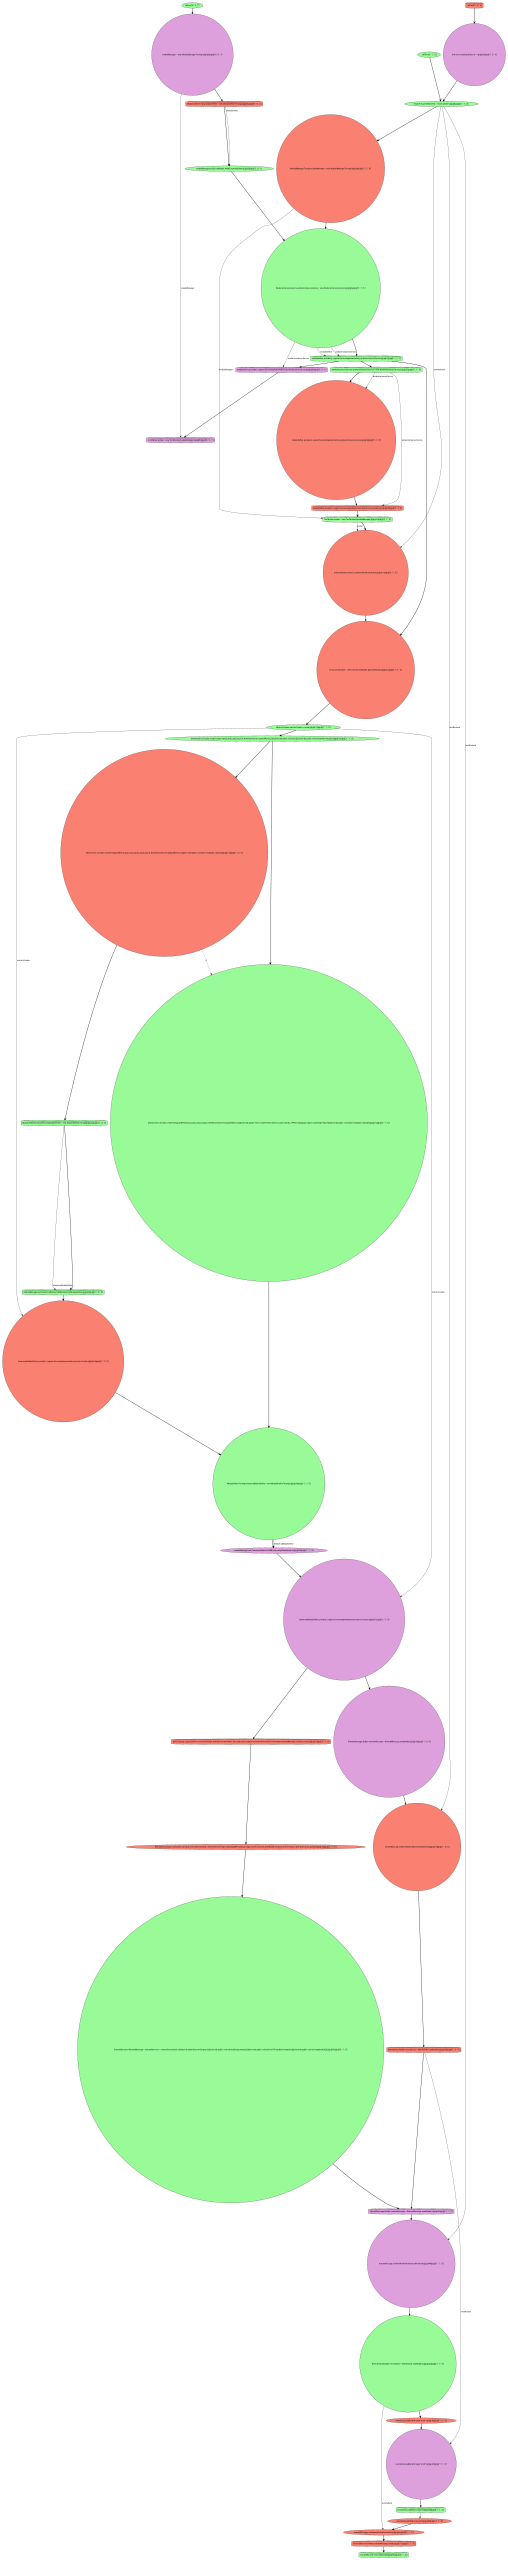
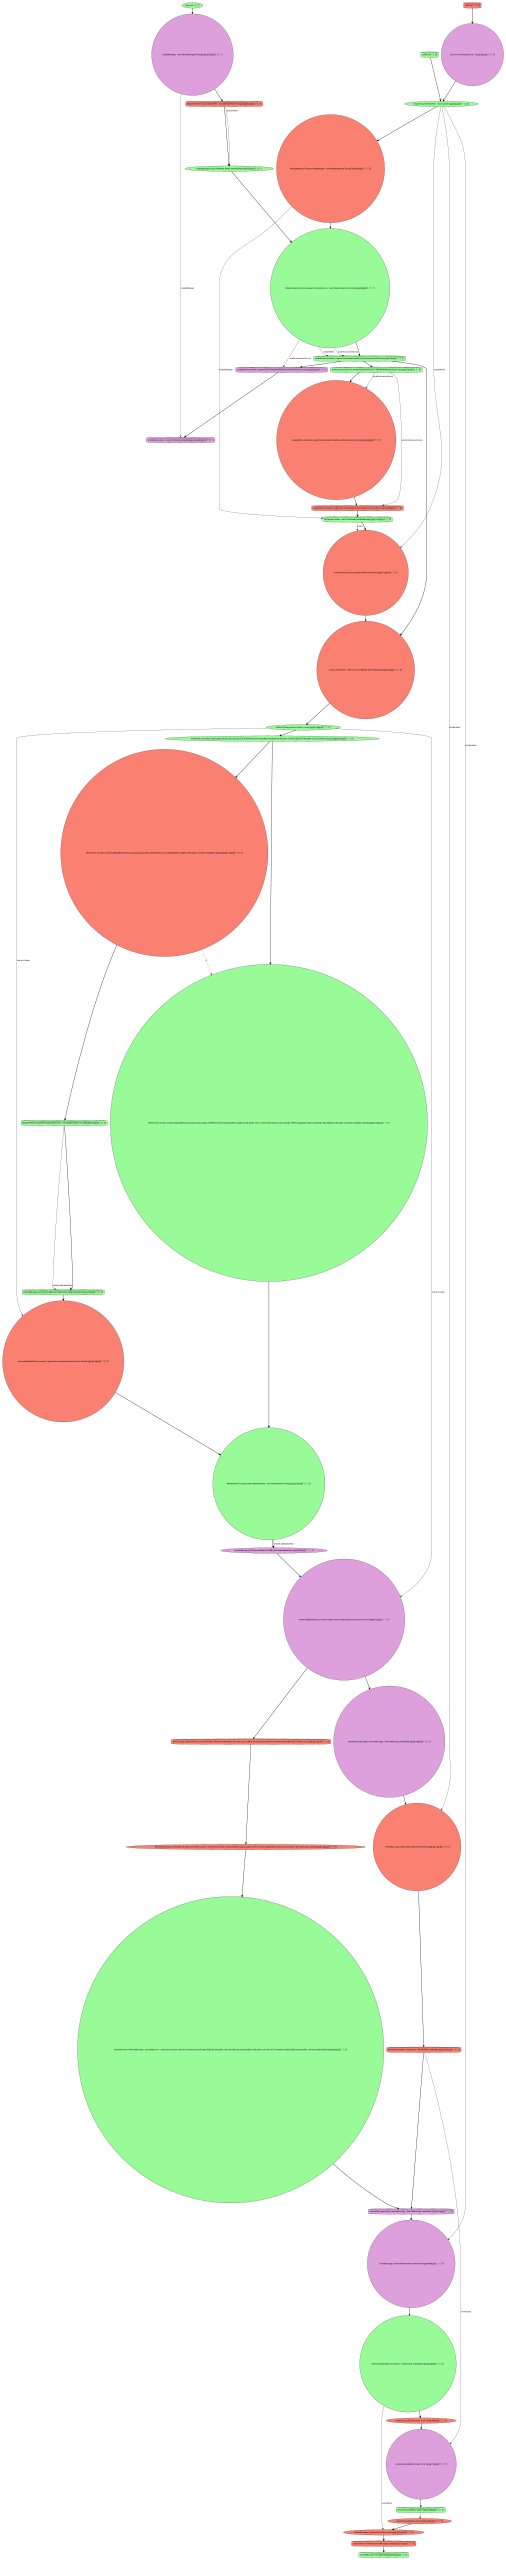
  digraph {
    fontname="Roboto Condensed"
    node [fillcolor=palegreen fontname="Roboto Condensed" shape=circle style=filled]
    edge [arrowhead=vee fontname="Roboto Condensed" style=bold]
    n1 [fillcolor=salmon label="workerInstancesService.put(testWorkerId,worker,)@@@11@@@['0', '1', '0']"]
    n2 [fillcolor=salmon label="String serverName = InProcessServerBuilder.generateName()@@@12@@@['1', '1', '0']"]
    n3 [label="MetricsCreator metricsCreator = mock()@@@13@@@['1', '1', '0']" shape=ellipse]
    n4 [fillcolor=salmon label="RemoteServiceGrpc.RemoteServiceStub remoteServiceStub = RemoteServiceGrpc.newStub(gRPCCleanup.register(InProcessChannelBuilder.forName(serverName).directExecutor().build()))@@@33@@@['0', '1', '0']" shape=ellipse]
    n5 [label="StreamObserver<RemoteMessage> streamObserver = remoteServiceStub.call(new StreamObserver<Empty>(){@Override public void onNext(Empty empty){}@Override public void onError(Throwable throwable){}@Override public void onCompleted(){}})@@@34@@@['0', '1', '0']"]
    n6 [fillcolor=plum label="RemoteMessage.Builder remoteMessage = RemoteMessage.newBuilder()@@@43@@@['1', '1', '0']" shape=cylinder]
    n7 [label="moduleManager.put(CoreModule.NAME,moduleDefine)@@@5@@@['0', '0', '1']" shape=ellipse]
    n8 [label="WorkerInstancesService workerInstancesService = new WorkerInstancesService()@@@6@@@['1', '1', '1']"]
    n9 [label="moduleDefine.provider().registerServiceImplementation(,workerInstancesService)@@@7@@@['1', '1', '1']" shape=cylinder]
    n10 [fillcolor=plum label="moduleDefine.provider().registerServiceImplementation(,workerInstancesService)@@@8@@@['0', '0', '1']" shape=cylinder]
    n11 [fillcolor=plum label="moduleManager = new ModuleManagerTesting()@@@3@@@['0', '0', '1']"]
    n12 [fillcolor=salmon label="ModuleDefineTesting moduleDefine = new ModuleDefineTesting()@@@4@@@['0', '0', '1']" shape=cylinder]
    n13 [fillcolor=plum label="TestWorker worker = new TestWorker(moduleManager)@@@9@@@['0', '0', '1']" shape=cylinder]
    n14 [label="TestWorker worker = new TestWorker(moduleManager)@@@10@@@['0', '1', '0']" shape=cylinder]
    n15 [label="when(metricsCreator.createHistogramMetric(any(),any(),any(),any())).thenReturn(new HistogramMetrics(){@Override public Timer createTimer(){return super.edu.fdu.CPPDG.tinypdg.pe.ExpressionInfo@11b4a78}@Override public void observe(double value){}})@@@21@@@['0', '1', '0']"]
    n16 [label="ModuleDefineTesting telemetryModuleDefine = new ModuleDefineTesting()@@@29@@@['1', '1', '0']"]
    n17 [fillcolor=plum label="moduleManager.put(TelemetryModule.NAME,telemetryModuleDefine)@@@30@@@['1', '1', '0']" shape=ellipse]
    n18 [fillcolor=salmon label="telemetryModuleDefine.provider().registerServiceImplementation(,metricsCreator)@@@24@@@['1', '0', '0']"]
-   n19 [label="callTest['0', '1', '0']" shape=ellipse]
+   n19 [label="callTest['0', '1', '0']" shape=cylinder]
    n20 [label="final String testWorkerId = \"mock-worker\"@@@3@@@['1', '1', '0']" shape=ellipse]
    n21 [fillcolor=salmon label="ModuleManagerTesting moduleManager = new ModuleManagerTesting()@@@4@@@['1', '1', '0']"]
    n22 [fillcolor=salmon label="remoteMessage.setNextWorkerName(testWorkerId)@@@37@@@['1', '0', '0']"]
    n23 [fillcolor=plum label="remoteMessage.setNextWorkerName(testWorkerId)@@@44@@@['1', '1', '0']"]
    n24 [fillcolor=salmon label="streamObserver.onNext(remoteMessage.build())@@@51@@@['0', '1', '0']" shape=cylinder]
    n25 [label="streamObserver.onCompleted()@@@52@@@['0', '1', '0']" shape=cylinder]
    n26 [fillcolor=plum label="remoteData.addDataStrings(\"test2\")@@@47@@@['1', '1', '0']"]
    n27 [label="remoteData.addDataLongs(10)@@@48@@@['1', '1', '0']" shape=cylinder]
    n28 [fillcolor=salmon label="remoteData.addDataLongs(20)@@@49@@@['1', '1', '0']" shape=ellipse]
    n29 [fillcolor=salmon label="remoteMessage.setRemoteData(remoteData)@@@50@@@['0', '1', '0']" shape=ellipse]
    n30 [label="RemoteData.Builder remoteData = RemoteData.newBuilder()@@@45@@@['1', '1', '0']"]
    n31 [fillcolor=salmon label="remoteData.addDataStrings(\"test1\")@@@46@@@['1', '1', '0']" shape=ellipse]
    n32 [label="WorkerInstancesService workerInstancesService = new WorkerInstancesService()@@@7@@@['0', '1', '0']" shape=cylinder]
    n33 [fillcolor=salmon label="moduleDefine.provider().registerServiceImplementation(,workerInstancesService)@@@8@@@['0', '1', '0']"]
    n34 [fillcolor=salmon label="moduleDefine.provider().registerServiceImplementation(,workerInstancesService)@@@9@@@['0', '1', '0']" shape=cylinder]
    n35 [fillcolor=salmon label="gRPCCleanup.register(InProcessServerBuilder.forName(serverName).directExecutor().addService(new RemoteServiceHandler(moduleManager)).build().start())@@@32@@@['0', '1', '0']" shape=cylinder]
    n36 [fillcolor=salmon label="RemoteData.Builder remoteData = RemoteData.newBuilder()@@@38@@@['1', '0', '0']" shape=cylinder]
    n37 [fillcolor=plum label="telemetryModuleDefine.provider().registerServiceImplementation(,metricsCreator)@@@31@@@['1', '1', '0']"]
    n38 [label="when(metricsCreator.createCounter(any(),any(),any(),any())).thenReturn(new CounterMetrics(){@Override public void inc(){}@Override public void inc(double value){}})@@@14@@@['1', '1', '0']" shape=ellipse]
    n39 [fillcolor=plum label="final int streamDataClassId = 1@@@3@@@['1', '0', '0']"]
    n40 [fillcolor=plum label="RemoteMessage.Builder remoteMessage = RemoteMessage.newBuilder()@@@36@@@['1', '0', '0']"]
    n41 [fillcolor=salmon label="callTest['1', '0', '0']" shape=cylinder]
    n42 [fillcolor=salmon label="when(metricsCreator.createHistogramMetric(any(),any(),any(),any(),any())).thenReturn(new HistogramMetrics(){@Override public void observe(double value){}})@@@17@@@['1', '0', '0']"]
    n43 [label="ModuleDefineTesting telemetryModuleDefine = new ModuleDefineTesting()@@@22@@@['1', '0', '0']" shape=cylinder]
    n44 [label="moduleManager.put(TelemetryModule.NAME,telemetryModuleDefine)@@@23@@@['1', '0', '0']" shape=cylinder]
    n45 [label="before['0', '0', '1']" shape=ellipse]
    n1 -> n2 [arrowhead=normal]
    n2 -> n3
    n3 -> n18 [arrowhead=normal label=metricsCreator style=solid]
    n3 -> n37 [label=metricsCreator style=solid]
    n3 -> n38
    n4 -> n5
    n5 -> n6 [arrowhead=normal]
    n6 -> n23 [arrowhead=normal]
    n7 -> n8
    n8 -> n9 [label=moduleDefine style=solid]
    n8 -> n9 [arrowhead=normal label=workerInstancesService style=solid]
    n8 -> n9 [arrowhead=normal]
    n8 -> n10 [arrowhead=normal label=workerInstancesService style=solid]
    n9 -> n2
    n9 -> n10 [arrowhead=normal]
    n9 -> n32 [arrowhead=normal]
    n10 -> n13
    n11 -> n12 [arrowhead=normal]
    n11 -> n13 [label=moduleManager style=solid]
    n12 -> n7
    n12 -> n7 [label=moduleDefine style=solid]
    n14 -> n1
    n14 -> n1 [arrowhead=normal label=worker style=solid]
    n15 -> n16
    n16 -> n17 [arrowhead=normal label=telemetryModuleDefine style=solid]
    n16 -> n17
    n17 -> n37 [arrowhead=normal]
    n18 -> n16
    n19 -> n20
    n20 -> n1 [arrowhead=normal label=testWorkerId style=solid]
    n20 -> n21
    n20 -> n22 [arrowhead=normal label=testWorkerId style=solid]
    n20 -> n23 [label=testWorkerId style=solid]
    n21 -> n8 [arrowhead=normal]
    n21 -> n14 [label=moduleManager style=solid]
    n22 -> n36 [arrowhead=normal]
    n23 -> n30 [arrowhead=normal]
    n24 -> n25
    n26 -> n27 [arrowhead=normal]
    n27 -> n28 [arrowhead=normal style=solid]
    n28 -> n29
    n29 -> n24
    n30 -> n29 [label=remoteData style=solid]
    n30 -> n31
    n31 -> n26 [arrowhead=normal]
    n32 -> n33
    n32 -> n33 [label=workerInstancesService style=solid]
    n32 -> n34 [arrowhead=normal label=workerInstancesService style=solid]
    n33 -> n34 [arrowhead=normal]
    n34 -> n14
    n35 -> n4 [arrowhead=normal]
    n36 -> n6 [arrowhead=normal]
    n36 -> n26 [arrowhead=normal label=remoteData style=solid]
    n37 -> n35 [arrowhead=normal]
    n37 -> n40
    n38 -> n15
    n38 -> n42
    n39 -> n20
    n40 -> n22 [arrowhead=normal]
    n41 -> n39
    n42 -> n15 [arrowhead=normal label=0 style=dashed]
    n42 -> n43
    n43 -> n44 [label=telemetryModuleDefine style=solid]
    n43 -> n44
    n44 -> n18
    n45 -> n11 [arrowhead=normal]
  }
